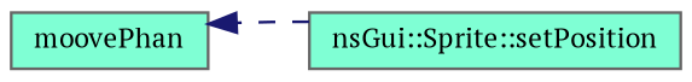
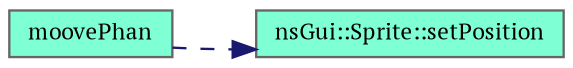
  digraph {
    rankdir=LR
    fontname="PT Serif"
    node [color=gray40 fillcolor=aquamarine fontname="PT Serif" fontsize=10 shape=record style=filled]
    n1 [fontcolor=black height=0.2 label=moovePhan width=0.4]
    n2 [height=0.2 label="nsGui::Sprite::setPosition" width=0.4]
-   n2 -> n1 [color=midnightblue fontname="PT Serif" fontsize=10 labelfontname=Helvetica labelfontsize=10 style=dashed]
+   n1 -> n2 [color=midnightblue fontname="PT Serif" fontsize=10 labelfontname=Helvetica labelfontsize=10 style=dashed]
  }
